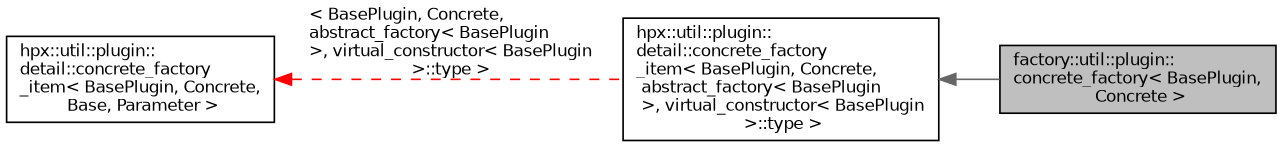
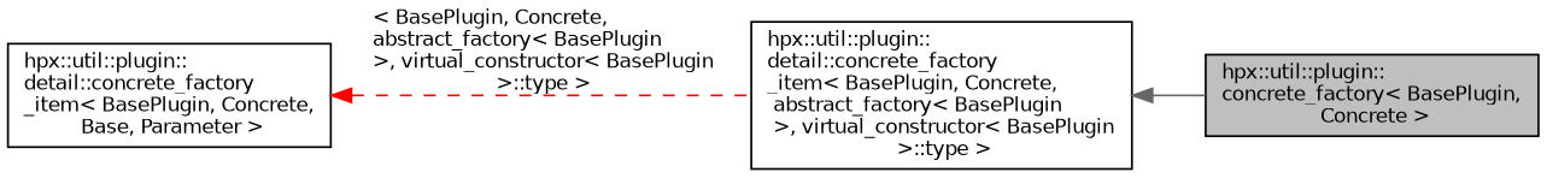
  digraph {
    rankdir=LR
    node [color=black fillcolor=white fontname=Helvetica fontsize=10 shape=record style=filled]
    edge [dir=back fontname=Helvetica fontsize=10 labelfontname=Helvetica labelfontsize=10]
-   n1 [fillcolor=grey75 fontcolor=black height=0.2 label="factory::util::plugin::\lconcrete_factory\< BasePlugin,\l Concrete \>" width=0.4]
+   n1 [fillcolor=grey75 fontcolor=black height=0.2 label="hpx::util::plugin::\lconcrete_factory\< BasePlugin,\l Concrete \>" width=0.4]
    n2 [height=0.2 label="hpx::util::plugin::\ldetail::concrete_factory\l_item\< BasePlugin, Concrete,\l abstract_factory\< BasePlugin\l \>, virtual_constructor\< BasePlugin\l \>::type \>" width=0.4]
    n3 [height=0.2 label="hpx::util::plugin::\ldetail::concrete_factory\l_item\< BasePlugin, Concrete,\l Base, Parameter \>" width=0.4]
    n2 -> n1 [color=gray40 style=solid]
    n3 -> n2 [color=red label=" \< BasePlugin, Concrete,\l abstract_factory\< BasePlugin\l \>, virtual_constructor\< BasePlugin\l \>::type \>" style=dashed]
  }
